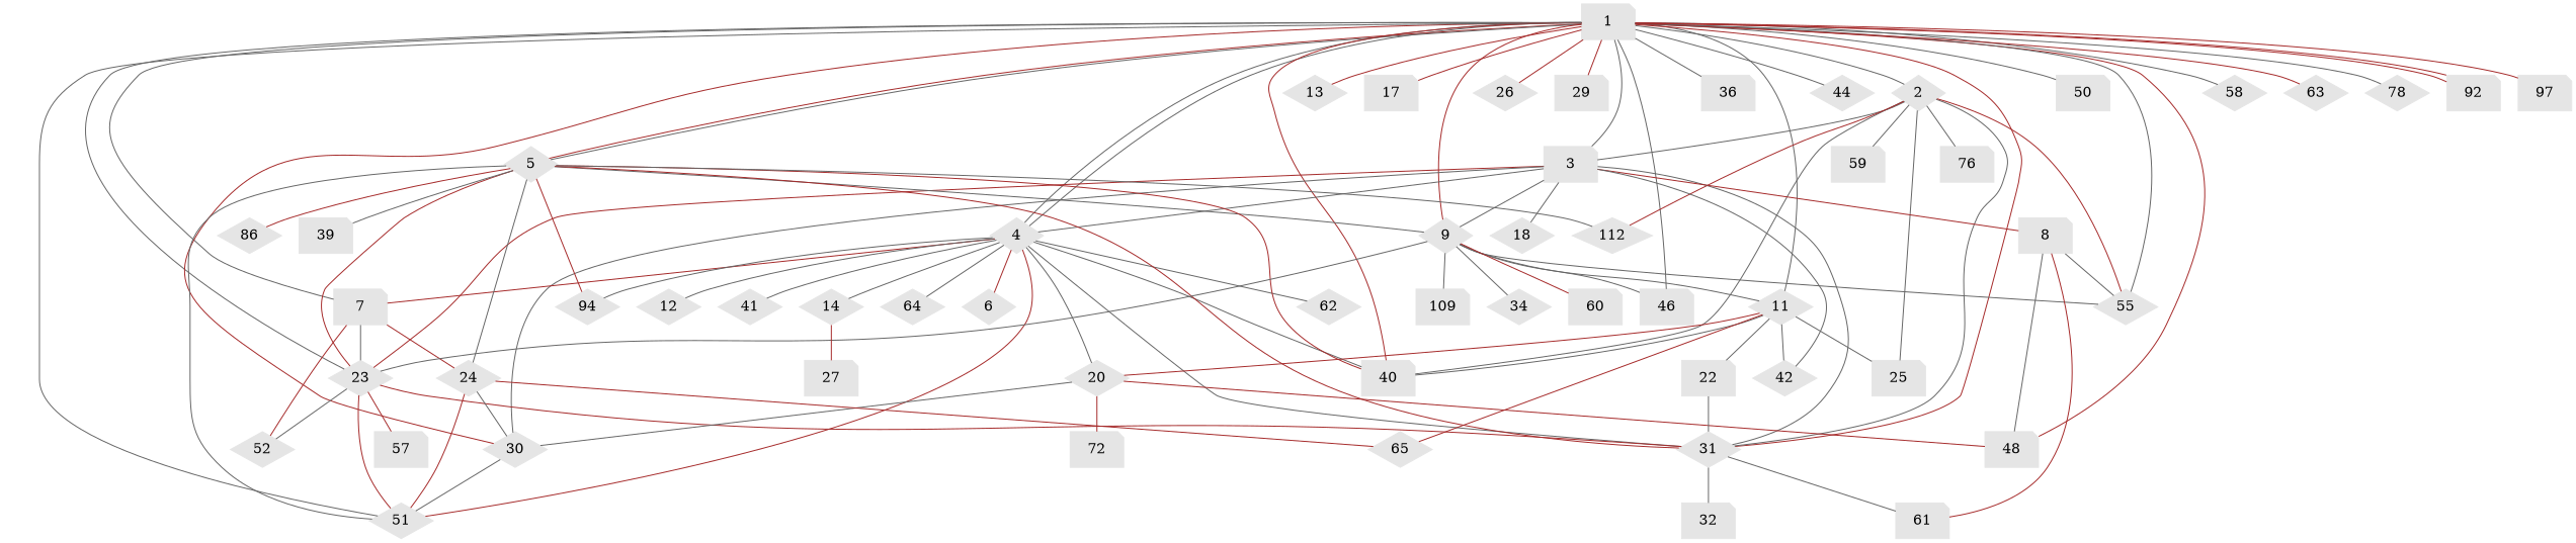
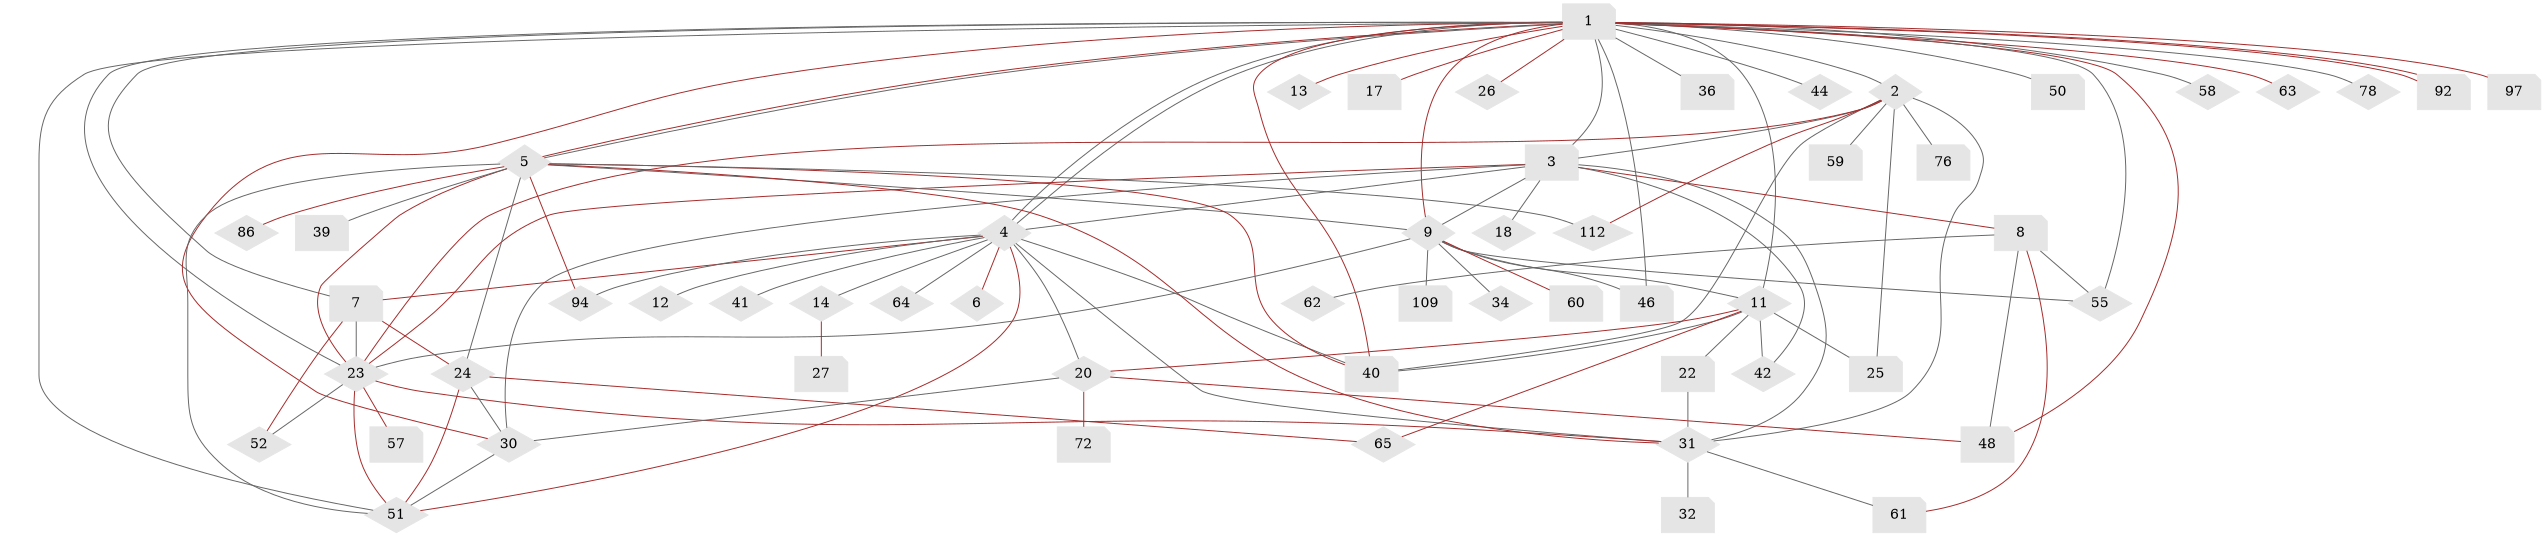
  graph {
    node [color=gray90 shape=diamond style=filled]
    edge [color=gray40]
    1 [shape=note]
    2
    3 [shape=note super="+110+95+16+15"]
    4 [super="+71+37"]
    5 [super="+70"]
    7 [shape=note super="+28"]
    9 [super="+10"]
    11 [super="+21"]
    13
    17 [shape=note super="+103"]
    23 [super="+49+35+43"]
    26
-   29 [shape=note]
    30 [super="+90+89"]
    31 [super="+67+33+54+85"]
    36 [shape=note super="+111"]
    40 [shape=note super="+100+45"]
    44
    46 [shape=note]
    48 [shape=note super="+80+79+77"]
    50 [shape=note]
    51 [super="+82"]
    55 [super="+101+91"]
    58 [super="+66"]
    63
    78 [super="+84"]
    92 [shape=note]
    97 [shape=note]
    59 [shape=note]
    25 [shape=note]
    76 [shape=note]
    112
    8 [shape=note]
    18
    42 [super="+53"]
    6
    12 [super="+68"]
    14
    20
    41
    62
    64
    94 [super="+115"]
    24 [super="+104"]
    39 [shape=note]
    86
    52 [super="+88"]
    34
    60 [shape=note]
    109 [shape=note]
    22 [shape=note]
    65
    57 [shape=note]
    61 [shape=note]
    32 [shape=note]
    27 [shape=note super="+74+38"]
    72 [shape=note]
    1 -- 2
    1 -- 3
    1 -- 4 [weight=2]
    1 -- 4
    1 -- 5 [color=brown]
    1 -- 5
    1 -- 7
    1 -- 9 [color=brown weight=2]
    1 -- 11
    1 -- 13 [color=brown]
    1 -- 17 [color=brown]
    1 -- 23
    1 -- 26 [color=brown]
-   1 -- 29 [color=brown]
    1 -- 30 [color=brown]
-   1 -- 31 [color=brown]
    1 -- 36
    1 -- 40 [color=brown]
    1 -- 44
    1 -- 46
    1 -- 48 [color=brown]
    1 -- 50
    1 -- 51
    1 -- 55
    1 -- 58
    1 -- 63 [color=brown]
    1 -- 78
    1 -- 92 [color=brown]
    1 -- 92 [color=brown]
    1 -- 97 [color=brown]
    2 -- 3
    2 -- 31
    2 -- 40
-   2 -- 55 [color=brown]
+   2 -- 23 [color=brown]
    2 -- 59
    2 -- 25
    2 -- 76
    2 -- 112 [color=brown]
    3 -- 4
    3 -- 9
    3 -- 23 [color=brown]
    3 -- 30
    3 -- 31
    3 -- 8 [color=brown]
    3 -- 18
    3 -- 42
    4 -- 7 [color=brown]
    4 -- 31 [weight=2]
    4 -- 40
    4 -- 51 [color=brown]
    4 -- 6 [color=brown]
    4 -- 12
    4 -- 14
    4 -- 20
    4 -- 41
-   4 -- 62
+   8 -- 62
    4 -- 64
    4 -- 94
    5 -- 9
    5 -- 23 [color=brown weight=2]
    5 -- 31 [color=brown]
    5 -- 40 [color=brown]
    5 -- 51
    5 -- 112
    5 -- 94 [color=brown]
    5 -- 24
    5 -- 39
    5 -- 86 [color=brown]
    7 -- 23
    7 -- 24 [color=brown]
    7 -- 52 [color=brown]
    9 -- 11
    9 -- 23
    9 -- 46
    9 -- 55
    9 -- 34
    9 -- 60 [color=brown]
    9 -- 109
    11 -- 40
    11 -- 25
    11 -- 42
    11 -- 20 [color=brown]
    11 -- 22
    11 -- 65 [color=brown]
    23 -- 31 [color=brown]
    23 -- 51 [color=brown]
    23 -- 52
    23 -- 57 [color=brown]
    30 -- 51
    31 -- 61
    31 -- 32
    8 -- 48
    8 -- 55
    8 -- 61 [color=brown]
    14 -- 27 [color=brown]
    20 -- 30
    20 -- 48 [color=brown]
    20 -- 72 [color=brown]
    24 -- 30
    24 -- 51 [color=brown]
    24 -- 65 [color=brown]
    22 -- 31
  }
